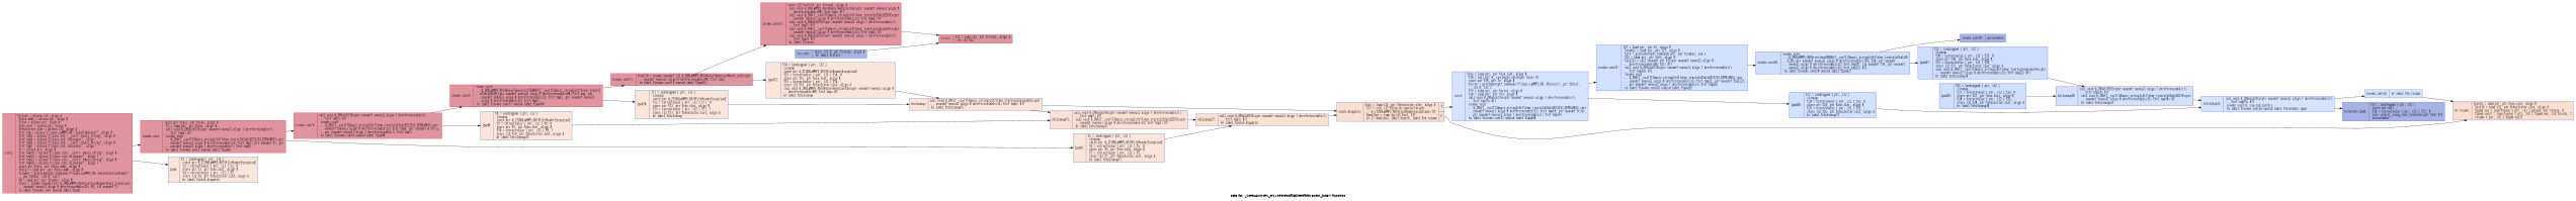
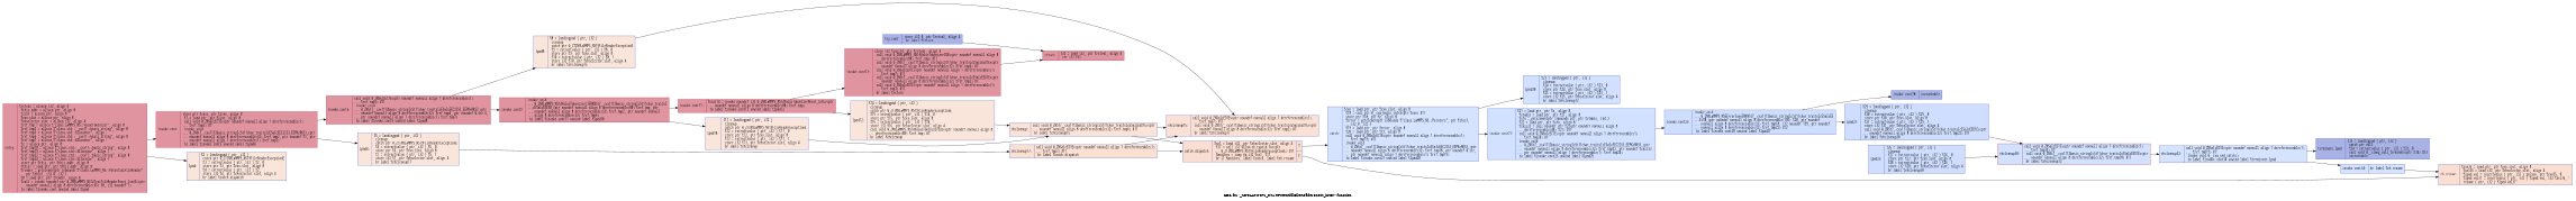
  digraph {
    label="CFG for '_ZN9LAMMPS_NS19PotentialFileReader8next_intEv' function"
    rankdir=LR
    node [color="#3d50c3ff" fillcolor="#b70d2870" fontname=Courier shape=record style=filled]
    n1 [color="#b70d28ff" label="{entry:\l|  %retval = alloca i32, align 4\l  %this.addr = alloca ptr, align 8\l  %line = alloca ptr, align 8\l  %exn.slot = alloca ptr, align 8\l  %ehselector.slot = alloca i32, align 4\l  %ref.tmp = alloca %\"class.LAMMPS_NS::ValueTokenizer\", align 8\l  %ref.tmp2 = alloca %\"class.std::__cxx11::basic_string\", align 8\l  %ref.tmp3 = alloca %\"class.std::allocator\", align 1\l  %ref.tmp6 = alloca %\"class.std::__cxx11::basic_string\", align 8\l  %ref.tmp7 = alloca %\"class.std::allocator\", align 1\l  %e = alloca ptr, align 8\l  %ref.tmp18 = alloca %\"class.std::__cxx11::basic_string\", align 8\l  %ref.tmp19 = alloca %\"class.std::allocator\", align 1\l  %ref.tmp22 = alloca %\"class.std::__cxx11::basic_string\", align 8\l  %ref.tmp24 = alloca %\"class.std::allocator\", align 1\l  store ptr %this, ptr %this.addr, align 8\l  %this1 = load ptr, ptr %this.addr, align 8\l  %reader = getelementptr inbounds %\"class.LAMMPS_NS::PotentialFileReader\",\l... ptr %this1, i32 0, i32 1\l  %0 = load ptr, ptr %reader, align 8\l  %call = invoke noundef ptr @_ZN9LAMMPS_NS14TextFileReader9next_lineEi(ptr\l... noundef nonnull align 8 dereferenceable(65) %0, i32 noundef 1)\l          to label %invoke.cont unwind label %lpad\l}"]
    n2 [color="#b70d28ff" label="{invoke.cont:\l|  store ptr %call, ptr %line, align 8\l  %1 = load ptr, ptr %line, align 8\l  call void @_ZNSaIcEC1Ev(ptr noundef nonnull align 1 dereferenceable(1)\l... %ref.tmp3) #11\l  invoke void\l... @_ZNSt7__cxx1112basic_stringIcSt11char_traitsIcESaIcEEC2IS3_EEPKcRKS3_(ptr\l... noundef nonnull align 8 dereferenceable(32) %ref.tmp2, ptr noundef %1, ptr\l... noundef nonnull align 1 dereferenceable(1) %ref.tmp3)\l          to label %invoke.cont5 unwind label %lpad4\l}"]
    n3 [fillcolor="#f4c5ad70" label="{lpad:\l|  %2 = landingpad \{ ptr, i32 \}\l          catch ptr @_ZTIN9LAMMPS_NS19FileReaderExceptionE\l  %3 = extractvalue \{ ptr, i32 \} %2, 0\l  store ptr %3, ptr %exn.slot, align 8\l  %4 = extractvalue \{ ptr, i32 \} %2, 1\l  store i32 %4, ptr %ehselector.slot, align 4\l  br label %catch.dispatch\l}"]
    n4 [color="#b70d28ff" label="{invoke.cont5:\l|  call void @_ZNSaIcEC1Ev(ptr noundef nonnull align 1 dereferenceable(1)\l... %ref.tmp7) #11\l  invoke void\l... @_ZNSt7__cxx1112basic_stringIcSt11char_traitsIcESaIcEEC2IS3_EEPKcRKS3_(ptr\l... noundef nonnull align 8 dereferenceable(32) %ref.tmp6, ptr noundef @.str.6,\l... ptr noundef nonnull align 1 dereferenceable(1) %ref.tmp7)\l          to label %invoke.cont9 unwind label %lpad8\l}"]
    n5 [fillcolor="#f4c5ad70" label="{lpad4:\l|  %5 = landingpad \{ ptr, i32 \}\l          cleanup\l          catch ptr @_ZTIN9LAMMPS_NS19FileReaderExceptionE\l  %6 = extractvalue \{ ptr, i32 \} %5, 0\l  store ptr %6, ptr %exn.slot, align 8\l  %7 = extractvalue \{ ptr, i32 \} %5, 1\l  store i32 %7, ptr %ehselector.slot, align 4\l  br label %ehcleanup17\l}"]
    n6 [color="#b70d28ff" label="{invoke.cont9:\l|  invoke void\l... @_ZN9LAMMPS_NS14ValueTokenizerC1ERKNSt7__cxx1112basic_stringIcSt11char_traitsI\l...cESaIcEEES8_(ptr noundef nonnull align 8 dereferenceable(80) %ref.tmp, ptr\l... noundef nonnull align 8 dereferenceable(32) %ref.tmp2, ptr noundef nonnull\l... align 8 dereferenceable(32) %ref.tmp6)\l          to label %invoke.cont11 unwind label %lpad10\l}"]
    n7 [fillcolor="#f4c5ad70" label="{lpad8:\l|  %8 = landingpad \{ ptr, i32 \}\l          cleanup\l          catch ptr @_ZTIN9LAMMPS_NS19FileReaderExceptionE\l  %9 = extractvalue \{ ptr, i32 \} %8, 0\l  store ptr %9, ptr %exn.slot, align 8\l  %10 = extractvalue \{ ptr, i32 \} %8, 1\l  store i32 %10, ptr %ehselector.slot, align 4\l  br label %ehcleanup15\l}"]
    n8 [fillcolor="#f7b99e70" label="{ehcleanup17:\l|  call void @_ZNSaIcED1Ev(ptr noundef nonnull align 1 dereferenceable(1)\l... %ref.tmp3) #11\l  br label %catch.dispatch\l}"]
    n9 [fillcolor="#f7b59970" label="{catch.dispatch:\l|  %sel = load i32, ptr %ehselector.slot, align 4\l  %17 = call i32 @llvm.eh.typeid.for(ptr\l... @_ZTIN9LAMMPS_NS19FileReaderExceptionE) #11\l  %matches = icmp eq i32 %sel, %17\l  br i1 %matches, label %catch, label %eh.resume\l|{<s0>T|<s1>F}}"]
    n10 [fillcolor="#a1c0ff70" label="{catch:\l|  %exn = load ptr, ptr %exn.slot, align 8\l  %18 = call ptr @__cxa_begin_catch(ptr %exn) #11\l  store ptr %18, ptr %e, align 8\l  %error = getelementptr inbounds %\"class.LAMMPS_NS::Pointers\", ptr %this1,\l... i32 0, i32 3\l  %19 = load ptr, ptr %error, align 8\l  %20 = load ptr, ptr %19, align 8\l  call void @_ZNSaIcEC1Ev(ptr noundef nonnull align 1 dereferenceable(1)\l... %ref.tmp19) #11\l  invoke void\l... @_ZNSt7__cxx1112basic_stringIcSt11char_traitsIcESaIcEEC2IS3_EEPKcRKS3_(ptr\l... noundef nonnull align 8 dereferenceable(32) %ref.tmp18, ptr noundef @.str,\l... ptr noundef nonnull align 1 dereferenceable(1) %ref.tmp19)\l          to label %invoke.cont21 unwind label %lpad20\l}"]
    n11 [fillcolor="#f7b59970" label="{eh.resume:\l|  %exn35 = load ptr, ptr %exn.slot, align 8\l  %sel36 = load i32, ptr %ehselector.slot, align 4\l  %lpad.val = insertvalue \{ ptr, i32 \} poison, ptr %exn35, 0\l  %lpad.val37 = insertvalue \{ ptr, i32 \} %lpad.val, i32 %sel36, 1\l  resume \{ ptr, i32 \} %lpad.val37\l}"]
    n12 [color="#b70d28ff" label="{invoke.cont11:\l|  %call14 = invoke noundef i32 @_ZN9LAMMPS_NS14ValueTokenizer8next_intEv(ptr\l... noundef nonnull align 8 dereferenceable(80) %ref.tmp)\l          to label %invoke.cont13 unwind label %lpad12\l}"]
    n13 [fillcolor="#f4c5ad70" label="{lpad10:\l|  %11 = landingpad \{ ptr, i32 \}\l          cleanup\l          catch ptr @_ZTIN9LAMMPS_NS19FileReaderExceptionE\l  %12 = extractvalue \{ ptr, i32 \} %11, 0\l  store ptr %12, ptr %exn.slot, align 8\l  %13 = extractvalue \{ ptr, i32 \} %11, 1\l  store i32 %13, ptr %ehselector.slot, align 4\l  br label %ehcleanup\l}"]
    n14 [fillcolor="#f7bca170" label="{ehcleanup15:\l|  call void @_ZNSaIcED1Ev(ptr noundef nonnull align 1 dereferenceable(1)\l... %ref.tmp7) #11\l  call void @_ZNSt7__cxx1112basic_stringIcSt11char_traitsIcESaIcEED1Ev(ptr\l... noundef nonnull align 8 dereferenceable(32) %ref.tmp2) #11\l  br label %ehcleanup17\l}"]
    n15 [color="#b70d28ff" label="{invoke.cont13:\l|  store i32 %call14, ptr %retval, align 4\l  call void @_ZN9LAMMPS_NS14ValueTokenizerD2Ev(ptr noundef nonnull align 8\l... dereferenceable(80) %ref.tmp) #11\l  call void @_ZNSt7__cxx1112basic_stringIcSt11char_traitsIcESaIcEED1Ev(ptr\l... noundef nonnull align 8 dereferenceable(32) %ref.tmp6) #11\l  call void @_ZNSaIcED1Ev(ptr noundef nonnull align 1 dereferenceable(1)\l... %ref.tmp7) #11\l  call void @_ZNSt7__cxx1112basic_stringIcSt11char_traitsIcESaIcEED1Ev(ptr\l... noundef nonnull align 8 dereferenceable(32) %ref.tmp2) #11\l  call void @_ZNSaIcED1Ev(ptr noundef nonnull align 1 dereferenceable(1)\l... %ref.tmp3) #11\l  br label %return\l}"]
    n16 [fillcolor="#f4c5ad70" label="{lpad12:\l|  %14 = landingpad \{ ptr, i32 \}\l          cleanup\l          catch ptr @_ZTIN9LAMMPS_NS19FileReaderExceptionE\l  %15 = extractvalue \{ ptr, i32 \} %14, 0\l  store ptr %15, ptr %exn.slot, align 8\l  %16 = extractvalue \{ ptr, i32 \} %14, 1\l  store i32 %16, ptr %ehselector.slot, align 4\l  call void @_ZN9LAMMPS_NS14ValueTokenizerD2Ev(ptr noundef nonnull align 8\l... dereferenceable(80) %ref.tmp) #11\l  br label %ehcleanup\l}"]
    n17 [fillcolor="#f6bfa670" label="{ehcleanup:\l|  call void @_ZNSt7__cxx1112basic_stringIcSt11char_traitsIcESaIcEED1Ev(ptr\l... noundef nonnull align 8 dereferenceable(32) %ref.tmp6) #11\l  br label %ehcleanup15\l}"]
    n18 [color="#b70d28ff" label="{return:\l|  %32 = load i32, ptr %retval, align 4\l  ret i32 %32\l}"]
    n19 [fillcolor="#9abbff70" label="{invoke.cont21:\l|  %21 = load ptr, ptr %e, align 8\l  %vtable = load ptr, ptr %21, align 8\l  %vfn = getelementptr inbounds ptr, ptr %vtable, i64 2\l  %22 = load ptr, ptr %vfn, align 8\l  %call23 = call noundef ptr %22(ptr noundef nonnull align 8\l... dereferenceable(40) %21) #11\l  call void @_ZNSaIcEC1Ev(ptr noundef nonnull align 1 dereferenceable(1)\l... %ref.tmp24) #11\l  invoke void\l... @_ZNSt7__cxx1112basic_stringIcSt11char_traitsIcESaIcEEC2IS3_EEPKcRKS3_(ptr\l... noundef nonnull align 8 dereferenceable(32) %ref.tmp22, ptr noundef %call23,\l... ptr noundef nonnull align 1 dereferenceable(1) %ref.tmp24)\l          to label %invoke.cont26 unwind label %lpad25\l}"]
    n20 [fillcolor="#9abbff70" label="{lpad20:\l|  %23 = landingpad \{ ptr, i32 \}\l          cleanup\l  %24 = extractvalue \{ ptr, i32 \} %23, 0\l  store ptr %24, ptr %exn.slot, align 8\l  %25 = extractvalue \{ ptr, i32 \} %23, 1\l  store i32 %25, ptr %ehselector.slot, align 4\l  br label %ehcleanup72\l}"]
    n21 [fillcolor="#93b5fe70" label="{invoke.cont26:\l|  invoke void\l... @_ZN9LAMMPS_NS5Error3oneERKNSt7__cxx1112basic_stringIcSt11char_traitsIcESaIcEE\l...EiS8_(ptr noundef nonnull align 8 dereferenceable(196) %20, ptr noundef\l... nonnull align 8 dereferenceable(32) %ref.tmp18, i32 noundef 199, ptr noundef\l... nonnull align 8 dereferenceable(32) %ref.tmp22) #12\l          to label %invoke.cont28 unwind label %lpad27\l}"]
    n22 [fillcolor="#a1c0ff70" label="{ehcleanup32:\l|  call void @_ZNSaIcED1Ev(ptr noundef nonnull align 1 dereferenceable(1)\l... %ref.tmp19) #11\l  invoke void @__cxa_end_catch()\l          to label %invoke.cont34 unwind label %terminate.lpad\l}"]
    n23 [fillcolor="#3d50c370" label="{invoke.cont28:\l|  unreachable\l}"]
    n24 [fillcolor="#93b5fe70" label="{lpad27:\l|  %29 = landingpad \{ ptr, i32 \}\l          cleanup\l  %30 = extractvalue \{ ptr, i32 \} %29, 0\l  store ptr %30, ptr %exn.slot, align 8\l  %31 = extractvalue \{ ptr, i32 \} %29, 1\l  store i32 %31, ptr %ehselector.slot, align 4\l  call void @_ZNSt7__cxx1112basic_stringIcSt11char_traitsIcESaIcEED1Ev(ptr\l... noundef nonnull align 8 dereferenceable(32) %ref.tmp22) #11\l  br label %ehcleanup30\l}"]
    n25 [fillcolor="#93b5fe70" label="{lpad25:\l|  %26 = landingpad \{ ptr, i32 \}\l          cleanup\l  %27 = extractvalue \{ ptr, i32 \} %26, 0\l  store ptr %27, ptr %exn.slot, align 8\l  %28 = extractvalue \{ ptr, i32 \} %26, 1\l  store i32 %28, ptr %ehselector.slot, align 4\l  br label %ehcleanup30\l}"]
    n26 [color="#b70d28ff" fillcolor="#9abbff70" label="{ehcleanup30:\l|  call void @_ZNSaIcED1Ev(ptr noundef nonnull align 1 dereferenceable(1)\l... %ref.tmp24) #11\l  call void @_ZNSt7__cxx1112basic_stringIcSt11char_traitsIcESaIcEED1Ev(ptr\l... noundef nonnull align 8 dereferenceable(32) %ref.tmp18) #11\l  br label %ehcleanup32\l}"]
    n27 [fillcolor="#a1c0ff70" label="{invoke.cont34:\l|  br label %eh.resume\l}"]
    n28 [fillcolor="#3d50c370" label="{terminate.lpad:\l|  %33 = landingpad \{ ptr, i32 \}\l          catch ptr null\l  %34 = extractvalue \{ ptr, i32 \} %33, 0\l  call void @__clang_call_terminate(ptr %34) #13\l  unreachable\l}"]
    n29 [fillcolor="#3d50c370" label="{try.cont:\l|  store i32 0, ptr %retval, align 4\l  br label %return\l}"]
    n1 -> n2
    n1 -> n3
    n2 -> n4
    n2 -> n5
    n4 -> n6
    n4 -> n7
    n5 -> n8
    n6 -> n12
    n6 -> n13
    n7 -> n14
    n8 -> n9
    n9 -> n10 [tailport=s0]
    n9 -> n11 [tailport=s1]
    n10 -> n19
    n10 -> n20
    n12 -> n15
    n12 -> n16
    n13 -> n17
-   n14 -> n8
+   n8 -> n14
    n15 -> n18
    n16 -> n17
    n17 -> n9
    n17 -> n14
    n19 -> n21
-   n20 -> n22
    n21 -> n23
    n21 -> n24
    n22 -> n27
    n22 -> n28
    n24 -> n26
    n25 -> n26
    n26 -> n22
    n27 -> n11
    n29 -> n18
  }
